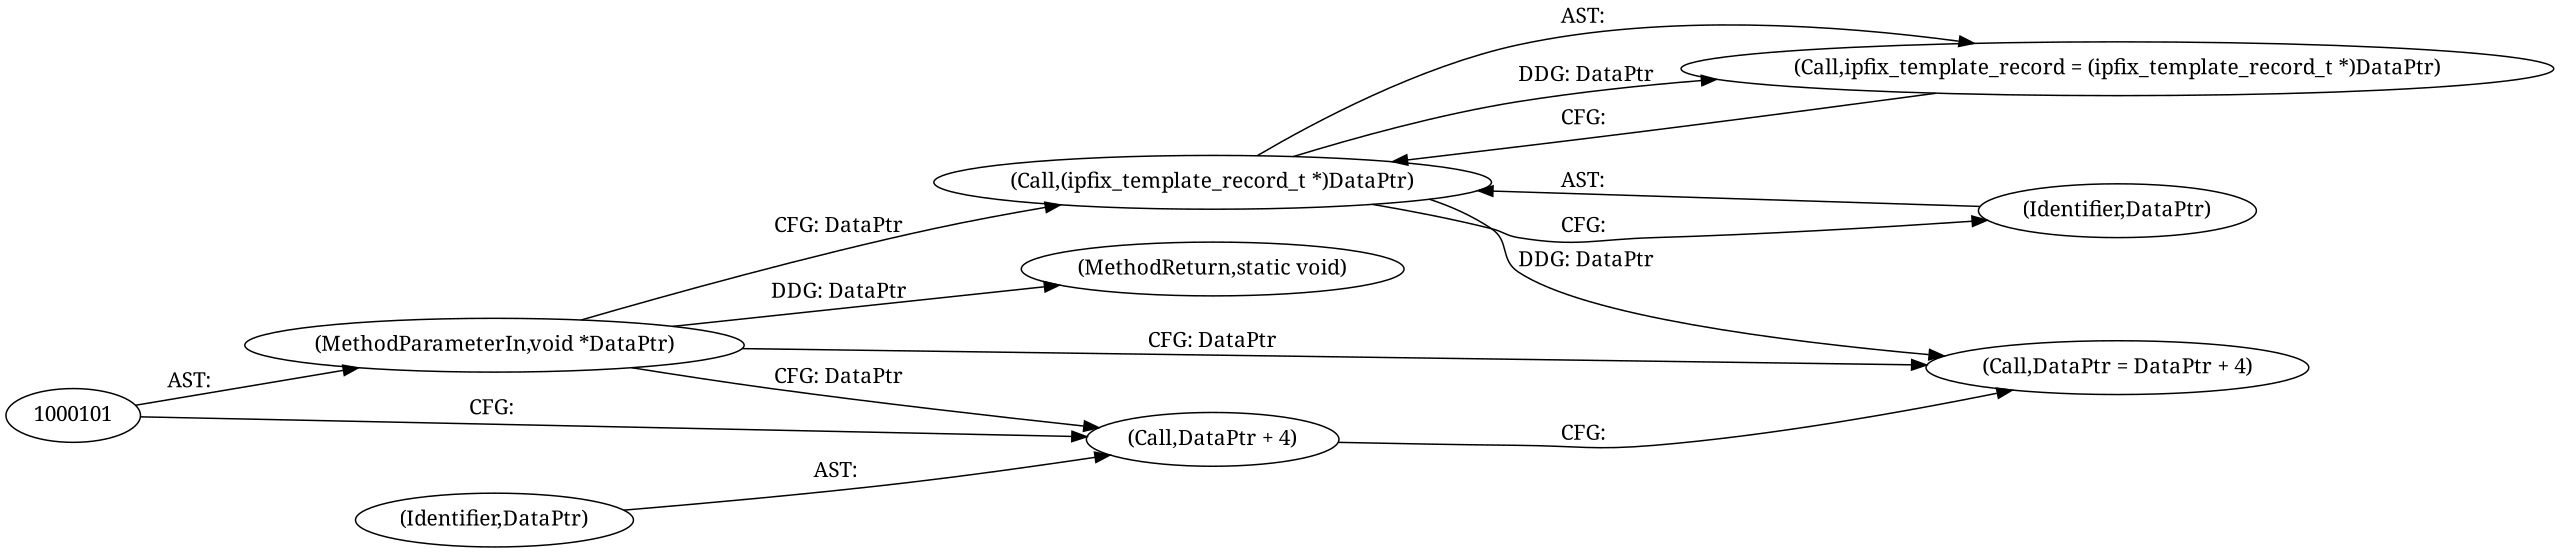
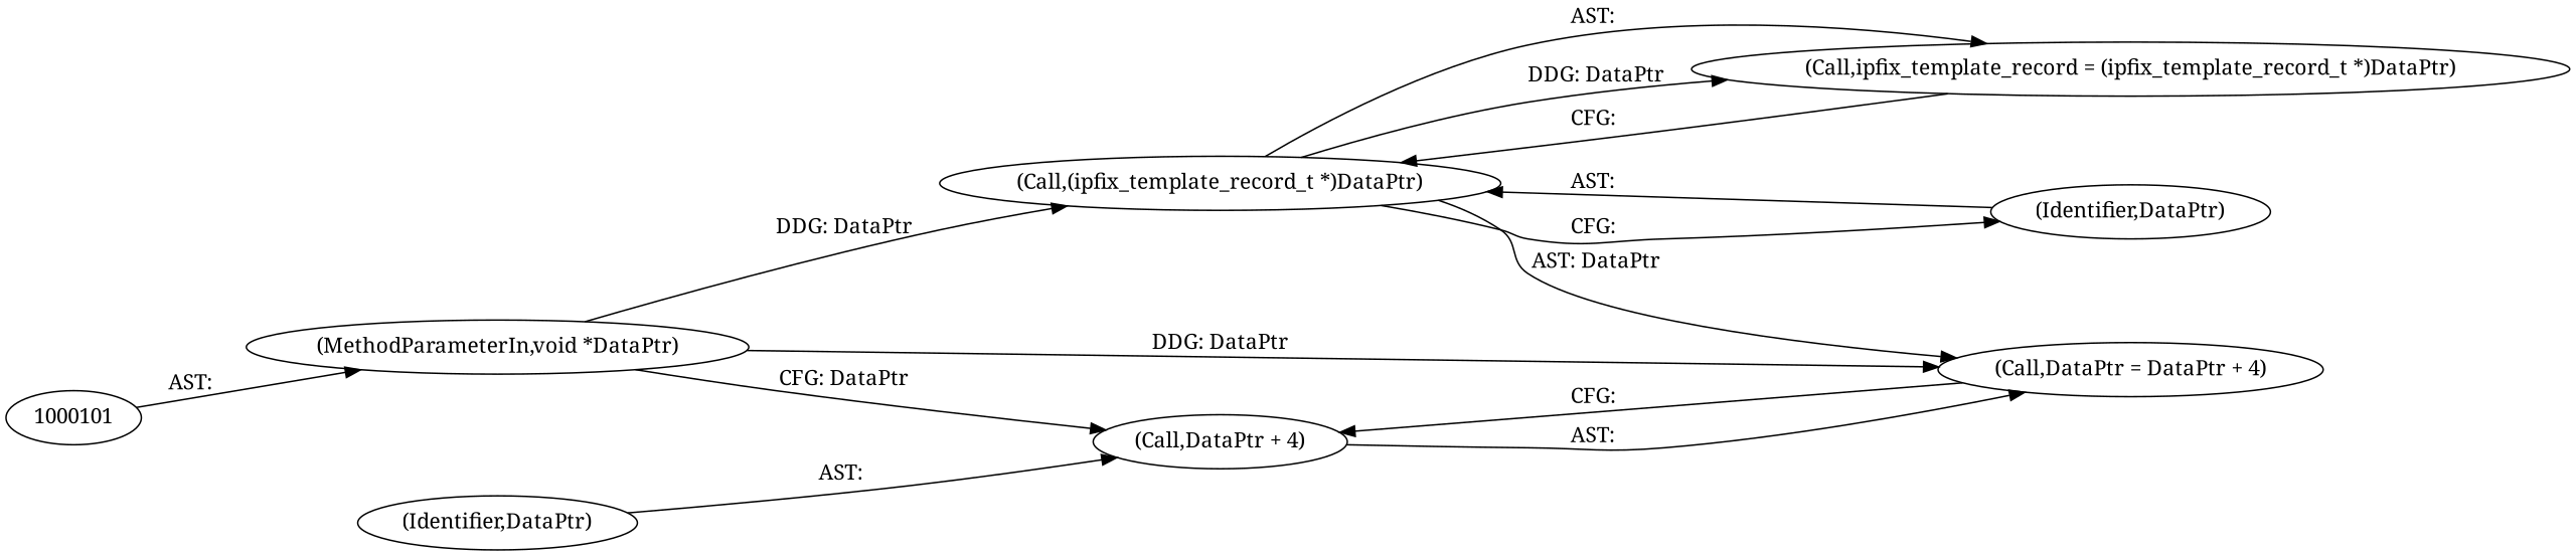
  digraph {
    fontname="Noto Serif"
    rankdir=LR
    node [fontname="Noto Serif"]
    edge [fontname="Noto Serif"]
    n1 [label="(Call,DataPtr + 4)"]
    n2 [label="(Call,DataPtr = DataPtr + 4)"]
    n3 [label="(Call,(ipfix_template_record_t *)DataPtr)"]
    n4 [label="(Identifier,DataPtr)"]
    n5 [label="(Call,ipfix_template_record = (ipfix_template_record_t *)DataPtr)"]
    n6 [label="(MethodParameterIn,void *DataPtr)"]
-   n7 [label="(MethodReturn,static void)"]
    1000101
    n9 [label="(Identifier,DataPtr)"]
-   n1 -> n2 [label="CFG: "]
-   1000101 -> n1 [label="CFG: "]
-   n3 -> n2 [label="DDG: DataPtr"]
+   n1 -> n2 [label="AST: "]
+   n2 -> n1 [label="CFG: "]
+   n3 -> n2 [label="AST: DataPtr"]
    n3 -> n4 [label="CFG: "]
    n3 -> n5 [label="AST: "]
    n3 -> n5 [label="DDG: DataPtr"]
    n4 -> n3 [label="AST: "]
    n5 -> n3 [label="CFG: "]
    n6 -> n1 [label="CFG: DataPtr"]
-   n6 -> n2 [label="CFG: DataPtr"]
-   n6 -> n3 [label="CFG: DataPtr"]
-   n6 -> n7 [label="DDG: DataPtr"]
+   n6 -> n2 [label="DDG: DataPtr"]
+   n6 -> n3 [label="DDG: DataPtr"]
    1000101 -> n6 [label="AST: "]
    n9 -> n1 [label="AST: "]
  }
